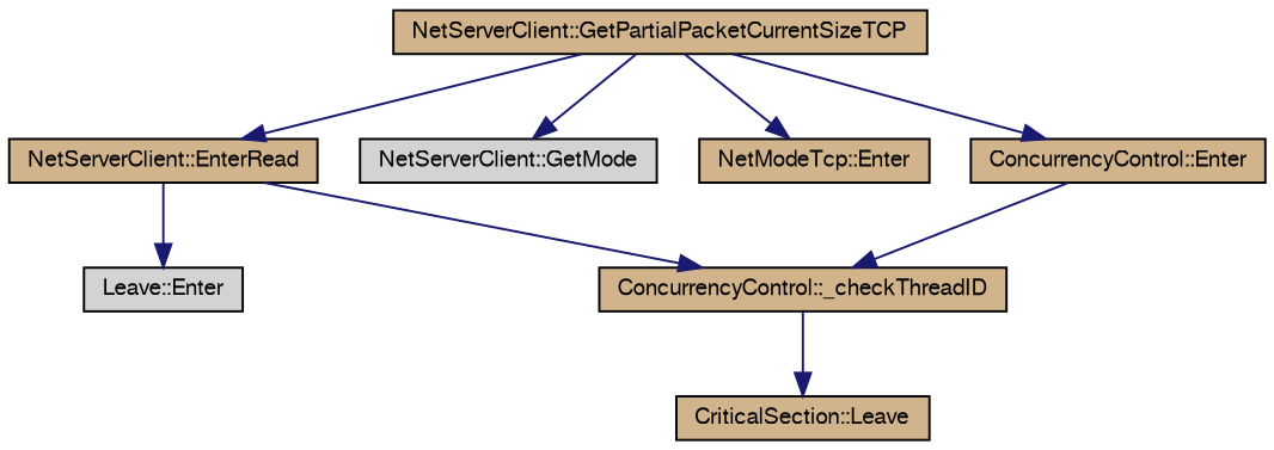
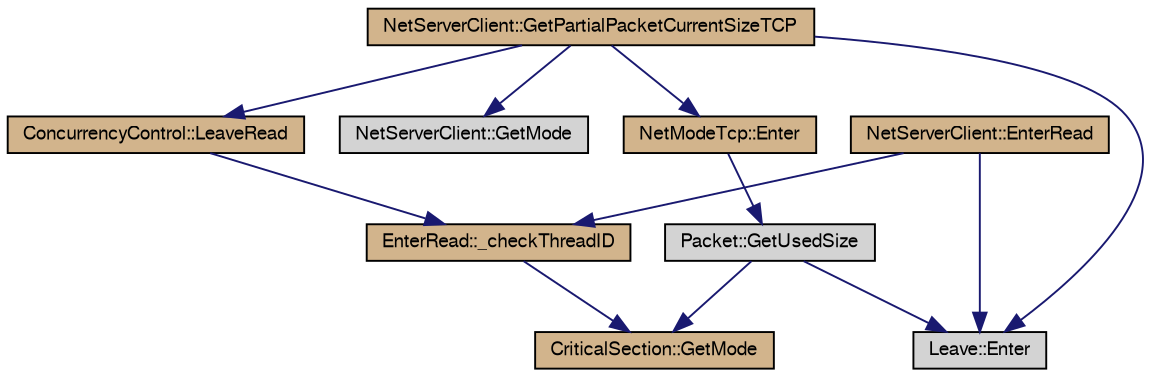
  digraph {
    rankdir=TB
    node [color=black fillcolor=tan fontname=FreeSans fontsize=10 shape=record style=filled]
    edge [color=midnightblue fontname=FreeSans fontsize=10 labelfontname=FreeSans labelfontsize=10 style=solid]
    n1 [fontcolor=black height=0.2 label="NetServerClient::GetPartialPacketCurrentSizeTCP" width=0.4]
    n2 [height=0.2 label="NetServerClient::EnterRead" width=0.4]
    n3 [fillcolor=lightgrey height=0.2 label="NetServerClient::GetMode" width=0.4]
    n4 [height=0.2 label="NetModeTcp::Enter" width=0.4]
-   n5 [height=0.2 label="ConcurrencyControl::Enter" width=0.4]
-   n6 [height=0.2 label="ConcurrencyControl::_checkThreadID" width=0.4]
+   n5 [height=0.2 label="ConcurrencyControl::LeaveRead" width=0.4]
+   n6 [height=0.2 label="EnterRead::_checkThreadID" width=0.4]
    n7 [fillcolor=lightgrey height=0.2 label="Leave::Enter" width=0.4]
-   n9 [height=0.2 label="CriticalSection::Leave" width=0.4]
-   n1 -> n2
+   n8 [fillcolor=lightgrey height=0.2 label="Packet::GetUsedSize" width=0.4]
+   n9 [height=0.2 label="CriticalSection::GetMode" width=0.4]
+   n1 -> n7
    n1 -> n3
    n1 -> n4
    n1 -> n5
    n2 -> n6
    n2 -> n7
+   n4 -> n8
    n5 -> n6
    n6 -> n9
+   n8 -> n7
+   n8 -> n9
  }
